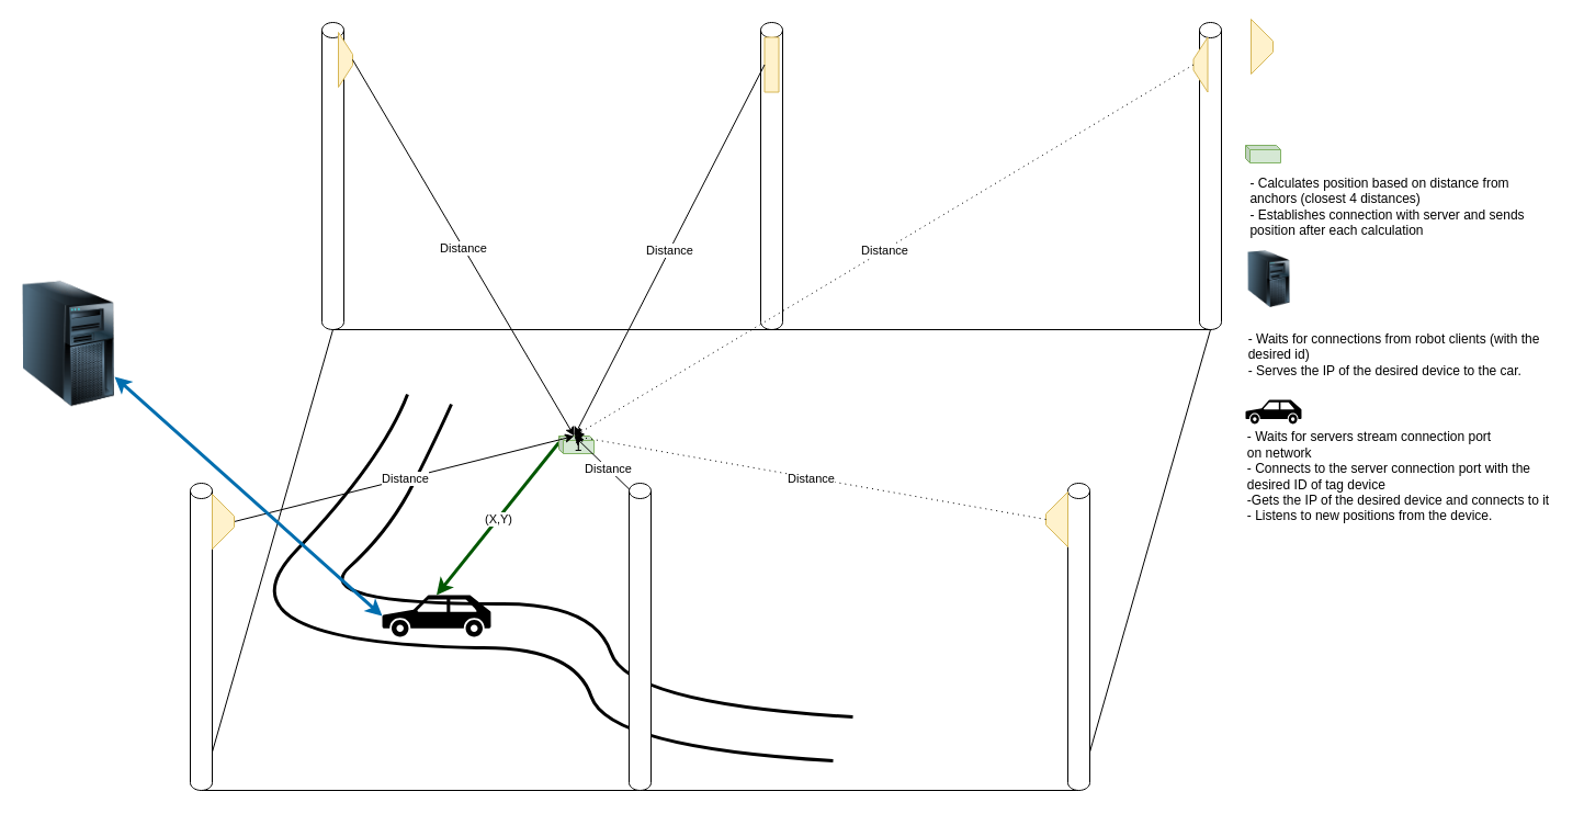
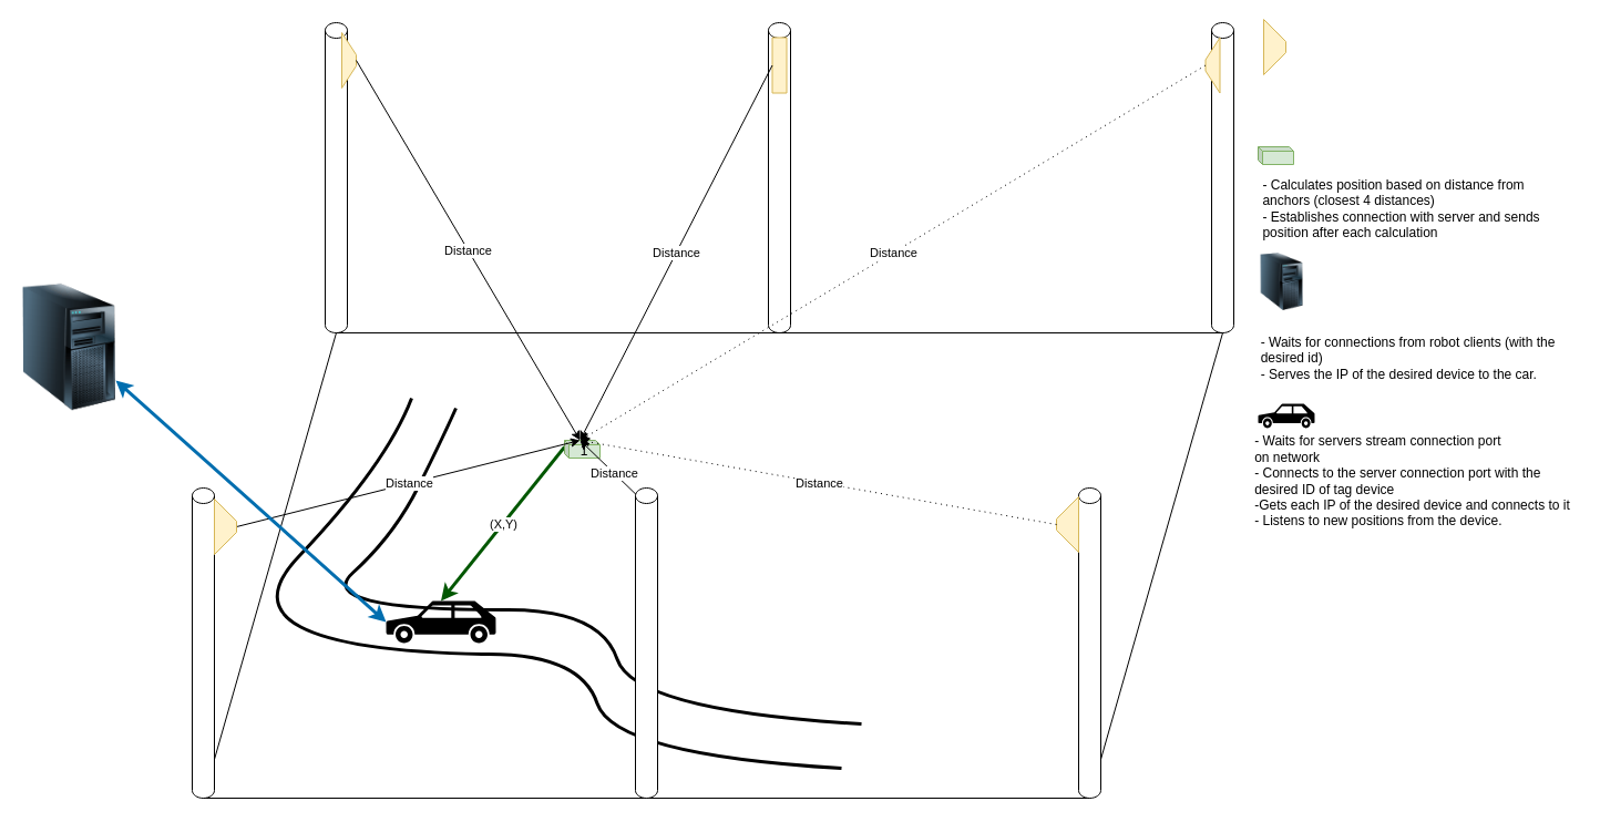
  <mxCell id="0" />
  <mxCell id="1" parent="0" />
  <mxCell id="2" value="" style="curved=1;endArrow=none;html=1;rounded=0;strokeWidth=3;endFill=0;" parent="1" edge="1"><mxGeometry width="50" height="50" relative="1" as="geometry"><mxPoint x="451" y="550" as="sourcePoint" /><mxPoint x="777" y="653" as="targetPoint" /><Array as="points"><mxPoint x="541" y="548" /><mxPoint x="572" y="641" /></Array></mxGeometry></mxCell>
  <mxCell id="3" value="" style="curved=1;endArrow=none;html=1;rounded=0;strokeWidth=3;endFill=0;" parent="1" edge="1"><mxGeometry width="50" height="50" relative="1" as="geometry"><mxPoint x="433" y="590" as="sourcePoint" /><mxPoint x="759" y="693" as="targetPoint" /><Array as="points"><mxPoint x="523" y="588" /><mxPoint x="554" y="681" /></Array></mxGeometry></mxCell>
  <mxCell id="4" value="" style="curved=1;endArrow=none;html=1;rounded=0;strokeWidth=3;endFill=0;" parent="1" edge="1"><mxGeometry width="50" height="50" relative="1" as="geometry"><mxPoint x="454" y="550" as="sourcePoint" /><mxPoint x="411" y="368" as="targetPoint" /><Array as="points"><mxPoint x="281" y="550" /><mxPoint x="355" y="483" /><mxPoint x="399" y="395" /></Array></mxGeometry></mxCell>
  <mxCell id="5" value="" style="curved=1;endArrow=none;html=1;rounded=0;strokeWidth=3;endFill=0;" parent="1" edge="1"><mxGeometry width="50" height="50" relative="1" as="geometry"><mxPoint x="435" y="590" as="sourcePoint" /><mxPoint x="371" y="359" as="targetPoint" /><Array as="points"><mxPoint x="190" y="585" /><mxPoint x="348" y="419" /></Array></mxGeometry></mxCell>
  <mxCell id="6" value="" style="endArrow=classic;html=1;rounded=0;exitX=0;exitY=0;exitDx=0;exitDy=6;exitPerimeter=0;entryX=0.5;entryY=0;entryDx=0;entryDy=0;fillColor=#008a00;strokeColor=#005700;strokeWidth=3;entryPerimeter=0;" parent="1" source="20" target="38" edge="1"><mxGeometry relative="1" as="geometry"><mxPoint x="529" y="333" as="sourcePoint" /><mxPoint x="629" y="333" as="targetPoint" /></mxGeometry></mxCell>
  <mxCell id="7" value="(X,Y)" style="edgeLabel;resizable=0;html=1;align=center;verticalAlign=middle;" parent="6" connectable="0" vertex="1"><mxGeometry relative="1" as="geometry" /></mxCell>
  <mxCell id="8" value="" style="shape=cylinder3;whiteSpace=wrap;html=1;boundedLbl=1;backgroundOutline=1;size=7;" parent="1" vertex="1"><mxGeometry x="293" y="20" width="20" height="280" as="geometry" /></mxCell>
  <mxCell id="9" value="" style="shape=cylinder3;whiteSpace=wrap;html=1;boundedLbl=1;backgroundOutline=1;size=7;" parent="1" vertex="1"><mxGeometry x="693" y="20" width="20" height="280" as="geometry" /></mxCell>
  <mxCell id="10" value="" style="shape=cylinder3;whiteSpace=wrap;html=1;boundedLbl=1;backgroundOutline=1;size=7;" parent="1" vertex="1"><mxGeometry x="1093" y="20" width="20" height="280" as="geometry" /></mxCell>
  <mxCell id="11" value="" style="endArrow=none;html=1;rounded=0;exitX=0.5;exitY=1;exitDx=0;exitDy=0;exitPerimeter=0;entryX=0.5;entryY=1;entryDx=0;entryDy=0;entryPerimeter=0;" parent="1" source="36" target="8" edge="1"><mxGeometry width="50" height="50" relative="1" as="geometry"><mxPoint x="653" y="520" as="sourcePoint" /><mxPoint x="703" y="470" as="targetPoint" /></mxGeometry></mxCell>
  <mxCell id="12" value="" style="endArrow=none;html=1;rounded=0;entryX=0.5;entryY=1;entryDx=0;entryDy=0;entryPerimeter=0;exitX=0.5;exitY=1;exitDx=0;exitDy=0;exitPerimeter=0;" parent="1" source="8" target="10" edge="1"><mxGeometry width="50" height="50" relative="1" as="geometry"><mxPoint x="393" y="300" as="sourcePoint" /><mxPoint x="703" y="470" as="targetPoint" /></mxGeometry></mxCell>
  <mxCell id="13" value="" style="endArrow=none;html=1;rounded=0;exitX=0.5;exitY=1;exitDx=0;exitDy=0;exitPerimeter=0;entryX=0.5;entryY=1;entryDx=0;entryDy=0;entryPerimeter=0;" parent="1" source="36" target="15" edge="1"><mxGeometry width="50" height="50" relative="1" as="geometry"><mxPoint x="653" y="520" as="sourcePoint" /><mxPoint x="703" y="470" as="targetPoint" /></mxGeometry></mxCell>
  <mxCell id="14" value="" style="endArrow=none;html=1;rounded=0;exitX=0.5;exitY=1;exitDx=0;exitDy=0;exitPerimeter=0;entryX=0.5;entryY=1;entryDx=0;entryDy=0;entryPerimeter=0;" parent="1" source="15" target="10" edge="1"><mxGeometry width="50" height="50" relative="1" as="geometry"><mxPoint x="653" y="520" as="sourcePoint" /><mxPoint x="933" y="300" as="targetPoint" /></mxGeometry></mxCell>
  <mxCell id="15" value="" style="shape=cylinder3;whiteSpace=wrap;html=1;boundedLbl=1;backgroundOutline=1;size=7;" parent="1" vertex="1"><mxGeometry x="973" y="440" width="20" height="280" as="geometry" /></mxCell>
  <mxCell id="16" value="" style="shape=trapezoid;perimeter=trapezoidPerimeter;whiteSpace=wrap;html=1;fixedSize=1;rotation=-90;fillColor=#fff2cc;strokeColor=#d6b656;" parent="1" vertex="1"><mxGeometry x="938" y="463" width="50" height="20" as="geometry" /></mxCell>
  <mxCell id="17" value="" style="shape=trapezoid;perimeter=trapezoidPerimeter;whiteSpace=wrap;html=1;fixedSize=1;rotation=90;fillColor=#fff2cc;strokeColor=#d6b656;" parent="1" vertex="1"><mxGeometry x="289.5" y="47.5" width="50" height="13" as="geometry" /></mxCell>
  <mxCell id="18" value="" style="shape=trapezoid;perimeter=trapezoidPerimeter;whiteSpace=wrap;html=1;fixedSize=1;rotation=-90;fillColor=#fff2cc;strokeColor=#d6b656;" parent="1" vertex="1"><mxGeometry x="1069" y="52" width="50" height="13" as="geometry" /></mxCell>
  <mxCell id="19" value="" style="shape=trapezoid;perimeter=trapezoidPerimeter;whiteSpace=wrap;html=1;fixedSize=1;rotation=90;fillColor=#fff2cc;strokeColor=#d6b656;size=-3.833;" parent="1" vertex="1"><mxGeometry x="678" y="52" width="50" height="13" as="geometry" /></mxCell>
  <mxCell id="20" value="1" style="shape=cube;whiteSpace=wrap;html=1;boundedLbl=1;backgroundOutline=1;darkOpacity=0.05;darkOpacity2=0.1;size=4;fillColor=#d5e8d4;strokeColor=#82b366;" parent="1" vertex="1"><mxGeometry x="509" y="397" width="32" height="16" as="geometry" /></mxCell>
  <mxCell id="21" value="" style="image;html=1;image=img/lib/clip_art/computers/Server_Tower_128x128.png" parent="1" vertex="1"><mxGeometry x="20" y="253" width="84" height="120" as="geometry" /></mxCell>
  <mxCell id="22" value="" style="endArrow=classic;html=1;rounded=0;exitX=0.5;exitY=0;exitDx=0;exitDy=0;entryX=0;entryY=0;entryDx=14;entryDy=0;entryPerimeter=0;" parent="1" source="17" target="20" edge="1"><mxGeometry relative="1" as="geometry"><mxPoint x="803" y="246" as="sourcePoint" /><mxPoint x="903" y="246" as="targetPoint" /></mxGeometry></mxCell>
  <mxCell id="23" value="Distance" style="edgeLabel;resizable=0;html=1;align=center;verticalAlign=middle;" parent="22" connectable="0" vertex="1"><mxGeometry relative="1" as="geometry" /></mxCell>
  <mxCell id="24" value="" style="endArrow=classic;html=1;rounded=0;exitX=0.5;exitY=1;exitDx=0;exitDy=0;entryX=0;entryY=0;entryDx=14;entryDy=0;entryPerimeter=0;" parent="1" source="19" target="20" edge="1"><mxGeometry relative="1" as="geometry"><mxPoint x="331" y="64" as="sourcePoint" /><mxPoint x="416" y="536" as="targetPoint" /></mxGeometry></mxCell>
  <mxCell id="25" value="Distance" style="edgeLabel;resizable=0;html=1;align=center;verticalAlign=middle;" parent="24" connectable="0" vertex="1"><mxGeometry relative="1" as="geometry" /></mxCell>
  <mxCell id="26" value="" style="endArrow=classic;html=1;rounded=0;exitX=0.5;exitY=0;exitDx=0;exitDy=0;entryX=0;entryY=0;entryDx=14;entryDy=0;entryPerimeter=0;dashed=1;dashPattern=1 4;" parent="1" source="18" target="20" edge="1"><mxGeometry relative="1" as="geometry"><mxPoint x="341" y="74" as="sourcePoint" /><mxPoint x="426" y="546" as="targetPoint" /></mxGeometry></mxCell>
  <mxCell id="27" value="Distance" style="edgeLabel;resizable=0;html=1;align=center;verticalAlign=middle;" parent="26" connectable="0" vertex="1"><mxGeometry relative="1" as="geometry" /></mxCell>
  <mxCell id="28" value="" style="endArrow=classic;html=1;rounded=0;exitX=0.5;exitY=0;exitDx=0;exitDy=0;entryX=0;entryY=0;entryDx=14;entryDy=0;entryPerimeter=0;dashed=1;dashPattern=1 4;" parent="1" source="16" target="20" edge="1"><mxGeometry relative="1" as="geometry"><mxPoint x="351" y="84" as="sourcePoint" /><mxPoint x="436" y="556" as="targetPoint" /></mxGeometry></mxCell>
  <mxCell id="29" value="Distance" style="edgeLabel;resizable=0;html=1;align=center;verticalAlign=middle;" parent="28" connectable="0" vertex="1"><mxGeometry relative="1" as="geometry" /></mxCell>
  <mxCell id="30" value="" style="endArrow=classic;html=1;rounded=0;exitX=0.5;exitY=0;exitDx=0;exitDy=0;entryX=0;entryY=0;entryDx=14;entryDy=0;entryPerimeter=0;" parent="1" source="37" target="20" edge="1"><mxGeometry relative="1" as="geometry"><mxPoint x="361" y="94" as="sourcePoint" /><mxPoint x="446" y="566" as="targetPoint" /></mxGeometry></mxCell>
  <mxCell id="31" value="Distance" style="edgeLabel;resizable=0;html=1;align=center;verticalAlign=middle;" parent="30" connectable="0" vertex="1"><mxGeometry relative="1" as="geometry" /></mxCell>
  <mxCell id="32" value="" style="endArrow=classic;html=1;rounded=0;exitX=0.55;exitY=0.057;exitDx=0;exitDy=0;entryX=0;entryY=0;entryDx=14;entryDy=0;entryPerimeter=0;exitPerimeter=0;" parent="1" source="34" target="20" edge="1"><mxGeometry relative="1" as="geometry"><mxPoint x="371" y="104" as="sourcePoint" /><mxPoint x="456" y="576" as="targetPoint" /></mxGeometry></mxCell>
  <mxCell id="33" value="Distance" style="edgeLabel;resizable=0;html=1;align=center;verticalAlign=middle;" parent="32" connectable="0" vertex="1"><mxGeometry relative="1" as="geometry" /></mxCell>
  <mxCell id="34" value="" style="shape=cylinder3;whiteSpace=wrap;html=1;boundedLbl=1;backgroundOutline=1;size=7;" parent="1" vertex="1"><mxGeometry x="573" y="440" width="20" height="280" as="geometry" /></mxCell>
  <mxCell id="35" value="" style="endArrow=classic;startArrow=classic;html=1;rounded=0;strokeWidth=3;exitX=1;exitY=0.75;exitDx=0;exitDy=0;entryX=0;entryY=0.5;entryDx=0;entryDy=0;entryPerimeter=0;fillColor=#1ba1e2;strokeColor=#006EAF;" parent="1" source="21" target="38" edge="1"><mxGeometry width="50" height="50" relative="1" as="geometry"><mxPoint x="543" y="399" as="sourcePoint" /><mxPoint x="593" y="349" as="targetPoint" /></mxGeometry></mxCell>
  <mxCell id="36" value="" style="shape=cylinder3;whiteSpace=wrap;html=1;boundedLbl=1;backgroundOutline=1;size=7;" parent="1" vertex="1"><mxGeometry x="173" y="440" width="20" height="280" as="geometry" /></mxCell>
  <mxCell id="37" value="" style="shape=trapezoid;perimeter=trapezoidPerimeter;whiteSpace=wrap;html=1;fixedSize=1;rotation=90;fillColor=#fff2cc;strokeColor=#d6b656;" parent="1" vertex="1"><mxGeometry x="178" y="465" width="50" height="20" as="geometry" /></mxCell>
  <mxCell id="38" value="" style="shape=mxgraph.signs.transportation.car_3;html=1;pointerEvents=1;fillColor=#000000;strokeColor=none;verticalLabelPosition=bottom;verticalAlign=top;align=center;" parent="1" vertex="1"><mxGeometry x="348" y="542" width="99" height="38" as="geometry" /></mxCell>
  <mxCell id="39" value="" style="shape=cube;whiteSpace=wrap;html=1;boundedLbl=1;backgroundOutline=1;darkOpacity=0.05;darkOpacity2=0.1;size=4;fillColor=#d5e8d4;strokeColor=#82b366;" parent="1" vertex="1"><mxGeometry x="1135" y="132" width="32" height="16" as="geometry" /></mxCell>
  <mxCell id="40" value="&lt;div align=&quot;justify&quot;&gt;- Calculates position based on distance from &lt;br&gt;&lt;/div&gt;&lt;div align=&quot;justify&quot;&gt;anchors (closest 4 distances)&lt;/div&gt;&lt;div align=&quot;justify&quot;&gt;- Establishes connection with server and sends &lt;br&gt;&lt;/div&gt;&lt;div align=&quot;justify&quot;&gt;position after each calculation&lt;br&gt;&lt;/div&gt;" style="text;html=1;align=center;verticalAlign=middle;resizable=0;points=[];autosize=1;strokeColor=none;fillColor=none;" parent="1" vertex="1"><mxGeometry x="1125" y="153" width="278" height="70" as="geometry" /></mxCell>
  <mxCell id="41" value="" style="shape=trapezoid;perimeter=trapezoidPerimeter;whiteSpace=wrap;html=1;fixedSize=1;rotation=90;fillColor=#fff2cc;strokeColor=#d6b656;" parent="1" vertex="1"><mxGeometry x="1125" y="32" width="50" height="20" as="geometry" /></mxCell>
  <mxCell id="42" value="" style="image;html=1;image=img/lib/clip_art/computers/Server_Tower_128x128.png" parent="1" vertex="1"><mxGeometry x="1135" y="228" width="43" height="52" as="geometry" /></mxCell>
  <mxCell id="43" value="- Waits for connections from robot clients (with the &lt;br&gt;&lt;div align=&quot;justify&quot;&gt;desired id)&lt;/div&gt;&lt;div align=&quot;justify&quot;&gt;- Serves the IP of the desired device to the car.&lt;br&gt;&lt;/div&gt;" style="text;html=1;align=center;verticalAlign=middle;resizable=0;points=[];autosize=1;strokeColor=none;fillColor=none;" parent="1" vertex="1"><mxGeometry x="1125" y="295" width="290" height="55" as="geometry" /></mxCell>
  <mxCell id="44" value="" style="shape=mxgraph.signs.transportation.car_3;html=1;pointerEvents=1;fillColor=#000000;strokeColor=none;verticalLabelPosition=bottom;verticalAlign=top;align=center;" parent="1" vertex="1"><mxGeometry x="1135" y="364" width="51" height="22" as="geometry" /></mxCell>
- <mxCell id="45" value="&lt;div align=&quot;justify&quot;&gt;- Waits for servers stream connection port &lt;br&gt;&lt;/div&gt;&lt;div align=&quot;justify&quot;&gt;on network&lt;/div&gt;&lt;div align=&quot;justify&quot;&gt;- Connects to the server connection port with the &lt;br&gt;&lt;/div&gt;&lt;div align=&quot;justify&quot;&gt;desired ID of tag device&lt;/div&gt;&lt;div align=&quot;justify&quot;&gt;-Gets the IP of the desired device and connects to it&lt;br&gt;&lt;/div&gt;&lt;div align=&quot;justify&quot;&gt;- Listens to new positions from the device.&lt;br&gt;&lt;/div&gt;" style="text;html=1;align=center;verticalAlign=middle;resizable=0;points=[];autosize=1;strokeColor=none;fillColor=none;" parent="1" vertex="1"><mxGeometry x="1125" y="385" width="297" height="98" as="geometry" /></mxCell>
+ <mxCell id="45" value="&lt;div align=&quot;justify&quot;&gt;- Waits for servers stream connection port &lt;br&gt;&lt;/div&gt;&lt;div align=&quot;justify&quot;&gt;on network&lt;/div&gt;&lt;div align=&quot;justify&quot;&gt;- Connects to the server connection port with the &lt;br&gt;&lt;/div&gt;&lt;div align=&quot;justify&quot;&gt;desired ID of tag device&lt;/div&gt;&lt;div align=&quot;justify&quot;&gt;-Gets each IP of the desired device and connects to it&lt;br&gt;&lt;/div&gt;&lt;div align=&quot;justify&quot;&gt;- Listens to new positions from the device.&lt;br&gt;&lt;/div&gt;" style="text;html=1;align=center;verticalAlign=middle;resizable=0;points=[];autosize=1;strokeColor=none;fillColor=none;" parent="1" vertex="1"><mxGeometry x="1125" y="385" width="297" height="98" as="geometry" /></mxCell>
